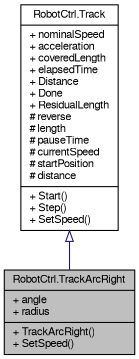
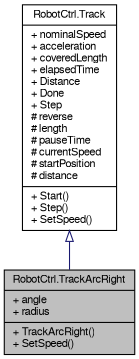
  digraph {
    node [color=black fontname=FreeSans fontsize=10 shape=record style=filled]
    n1 [fillcolor=grey75 fontcolor=black height=0.2 label="{RobotCtrl.TrackArcRight\n|+ angle\l+ radius\l|+ TrackArcRight()\l+ SetSpeed()\l}" width=0.4]
-   n2 [fillcolor=white height=0.2 label="{RobotCtrl.Track\n|+ nominalSpeed\l+ acceleration\l+ coveredLength\l+ elapsedTime\l+ Distance\l+ Done\l+ ResidualLength\l# reverse\l# length\l# pauseTime\l# currentSpeed\l# startPosition\l# distance\l|+ Start()\l+ Step()\l+ SetSpeed()\l}" width=0.4]
+   n2 [fillcolor=white height=0.2 label="{RobotCtrl.Track\n|+ nominalSpeed\l+ acceleration\l+ coveredLength\l+ elapsedTime\l+ Distance\l+ Done\l+ Step\l# reverse\l# length\l# pauseTime\l# currentSpeed\l# startPosition\l# distance\l|+ Start()\l+ Step()\l+ SetSpeed()\l}" width=0.4]
    n2 -> n1 [arrowtail=empty color=midnightblue dir=back fontname=FreeSans fontsize=10 labelfontname=FreeSans labelfontsize=10 style=solid]
  }
